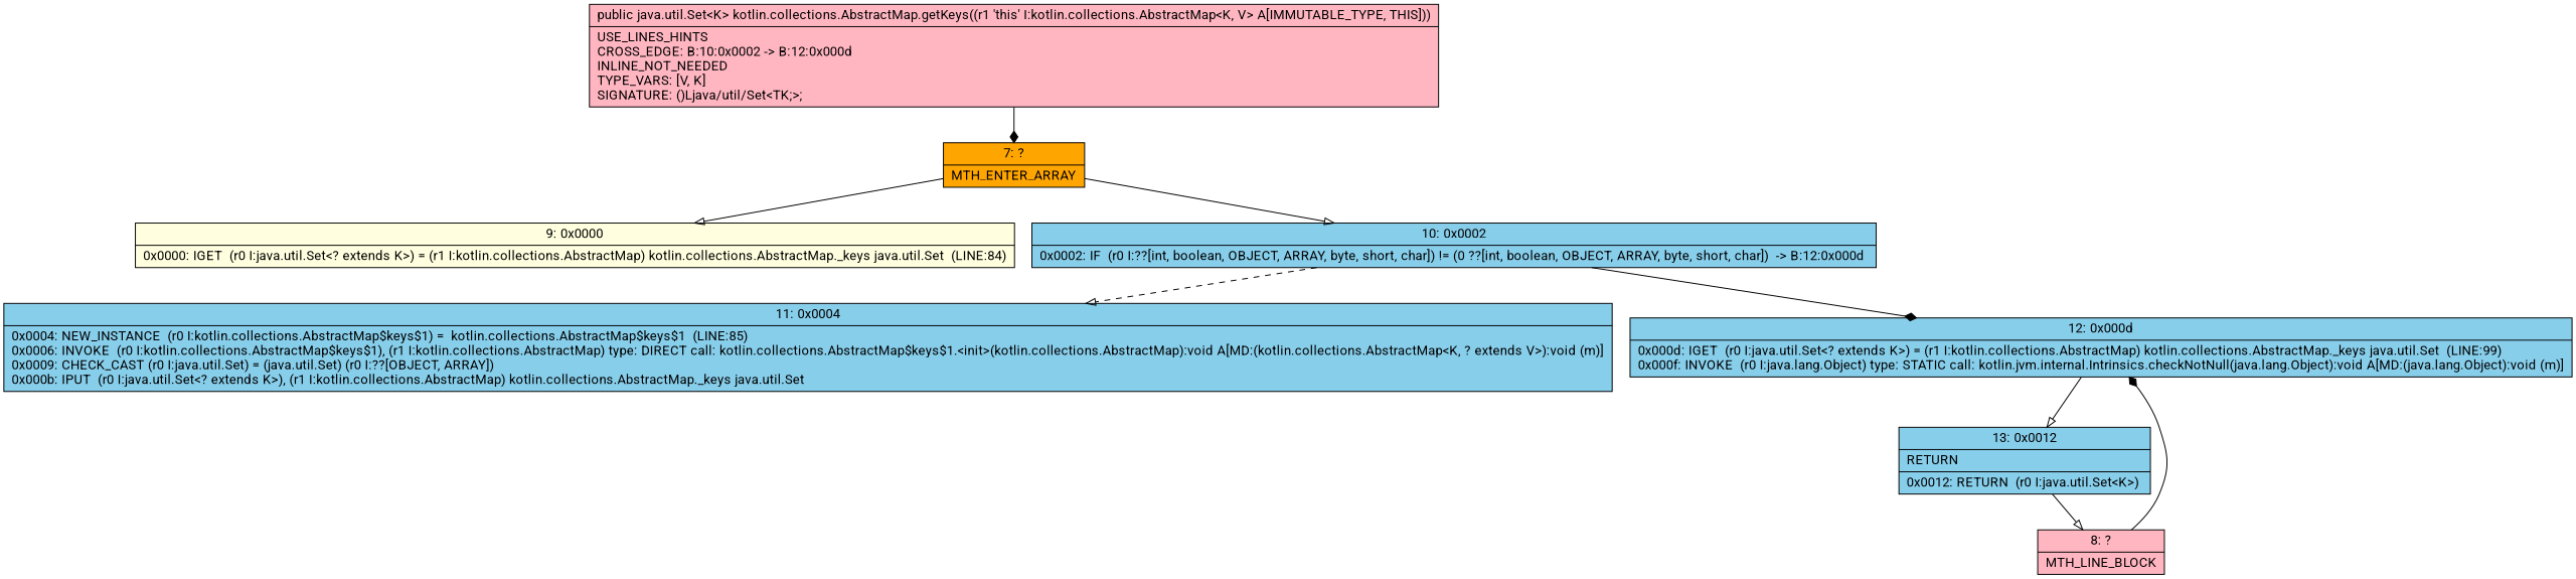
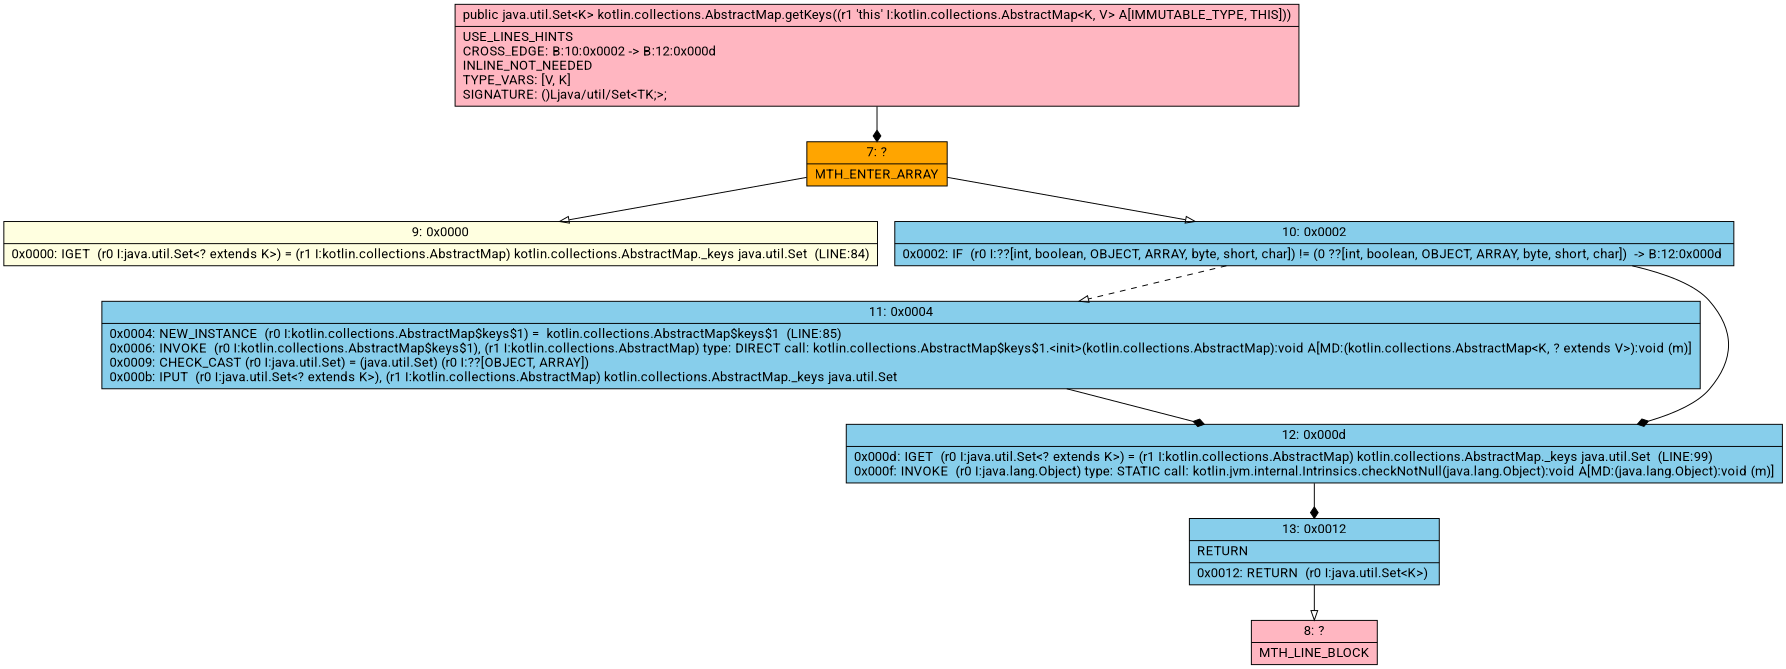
  digraph {
    fontname=Roboto
    node [fillcolor=skyblue fontname=Roboto shape=record style=filled]
    edge [arrowhead=onormal fontname=Roboto]
    n1 [fillcolor=orange label="{7\:\ ?|MTH_ENTER_ARRAY\l}"]
    n2 [fillcolor=lightyellow label="{9\:\ 0x0000|0x0000: IGET  (r0 I:java.util.Set\<? extends K\>) = (r1 I:kotlin.collections.AbstractMap) kotlin.collections.AbstractMap._keys java.util.Set  (LINE:84)\l}"]
    n3 [label="{10\:\ 0x0002|0x0002: IF  (r0 I:??[int, boolean, OBJECT, ARRAY, byte, short, char]) != (0 ??[int, boolean, OBJECT, ARRAY, byte, short, char])  \-\> B:12:0x000d \l}"]
    n4 [label="{11\:\ 0x0004|0x0004: NEW_INSTANCE  (r0 I:kotlin.collections.AbstractMap$keys$1) =  kotlin.collections.AbstractMap$keys$1  (LINE:85)\l0x0006: INVOKE  (r0 I:kotlin.collections.AbstractMap$keys$1), (r1 I:kotlin.collections.AbstractMap) type: DIRECT call: kotlin.collections.AbstractMap$keys$1.\<init\>(kotlin.collections.AbstractMap):void A[MD:(kotlin.collections.AbstractMap\<K, ? extends V\>):void (m)]\l0x0009: CHECK_CAST (r0 I:java.util.Set) = (java.util.Set) (r0 I:??[OBJECT, ARRAY]) \l0x000b: IPUT  (r0 I:java.util.Set\<? extends K\>), (r1 I:kotlin.collections.AbstractMap) kotlin.collections.AbstractMap._keys java.util.Set \l}"]
    n5 [label="{12\:\ 0x000d|0x000d: IGET  (r0 I:java.util.Set\<? extends K\>) = (r1 I:kotlin.collections.AbstractMap) kotlin.collections.AbstractMap._keys java.util.Set  (LINE:99)\l0x000f: INVOKE  (r0 I:java.lang.Object) type: STATIC call: kotlin.jvm.internal.Intrinsics.checkNotNull(java.lang.Object):void A[MD:(java.lang.Object):void (m)]\l}"]
    n6 [label="{13\:\ 0x0012|RETURN\l|0x0012: RETURN  (r0 I:java.util.Set\<K\>) \l}"]
    n7 [fillcolor=lightpink label="{8\:\ ?|MTH_LINE_BLOCK\l}"]
    n8 [fillcolor=lightpink label="{public java.util.Set\<K\> kotlin.collections.AbstractMap.getKeys((r1 'this' I:kotlin.collections.AbstractMap\<K, V\> A[IMMUTABLE_TYPE, THIS]))  | USE_LINES_HINTS\lCROSS_EDGE: B:10:0x0002 \-\> B:12:0x000d\lINLINE_NOT_NEEDED\lTYPE_VARS: [V, K]\lSIGNATURE: ()Ljava\/util\/Set\<TK;\>;\l}"]
    n1 -> n2
    n1 -> n3
    n3 -> n4 [style=dashed]
    n3 -> n5 [arrowhead=diamond]
-   n7 -> n5 [arrowhead=diamond]
-   n5 -> n6
+   n4 -> n5 [arrowhead=diamond]
+   n5 -> n6 [arrowhead=diamond]
    n6 -> n7
    n8 -> n1 [arrowhead=diamond]
  }
